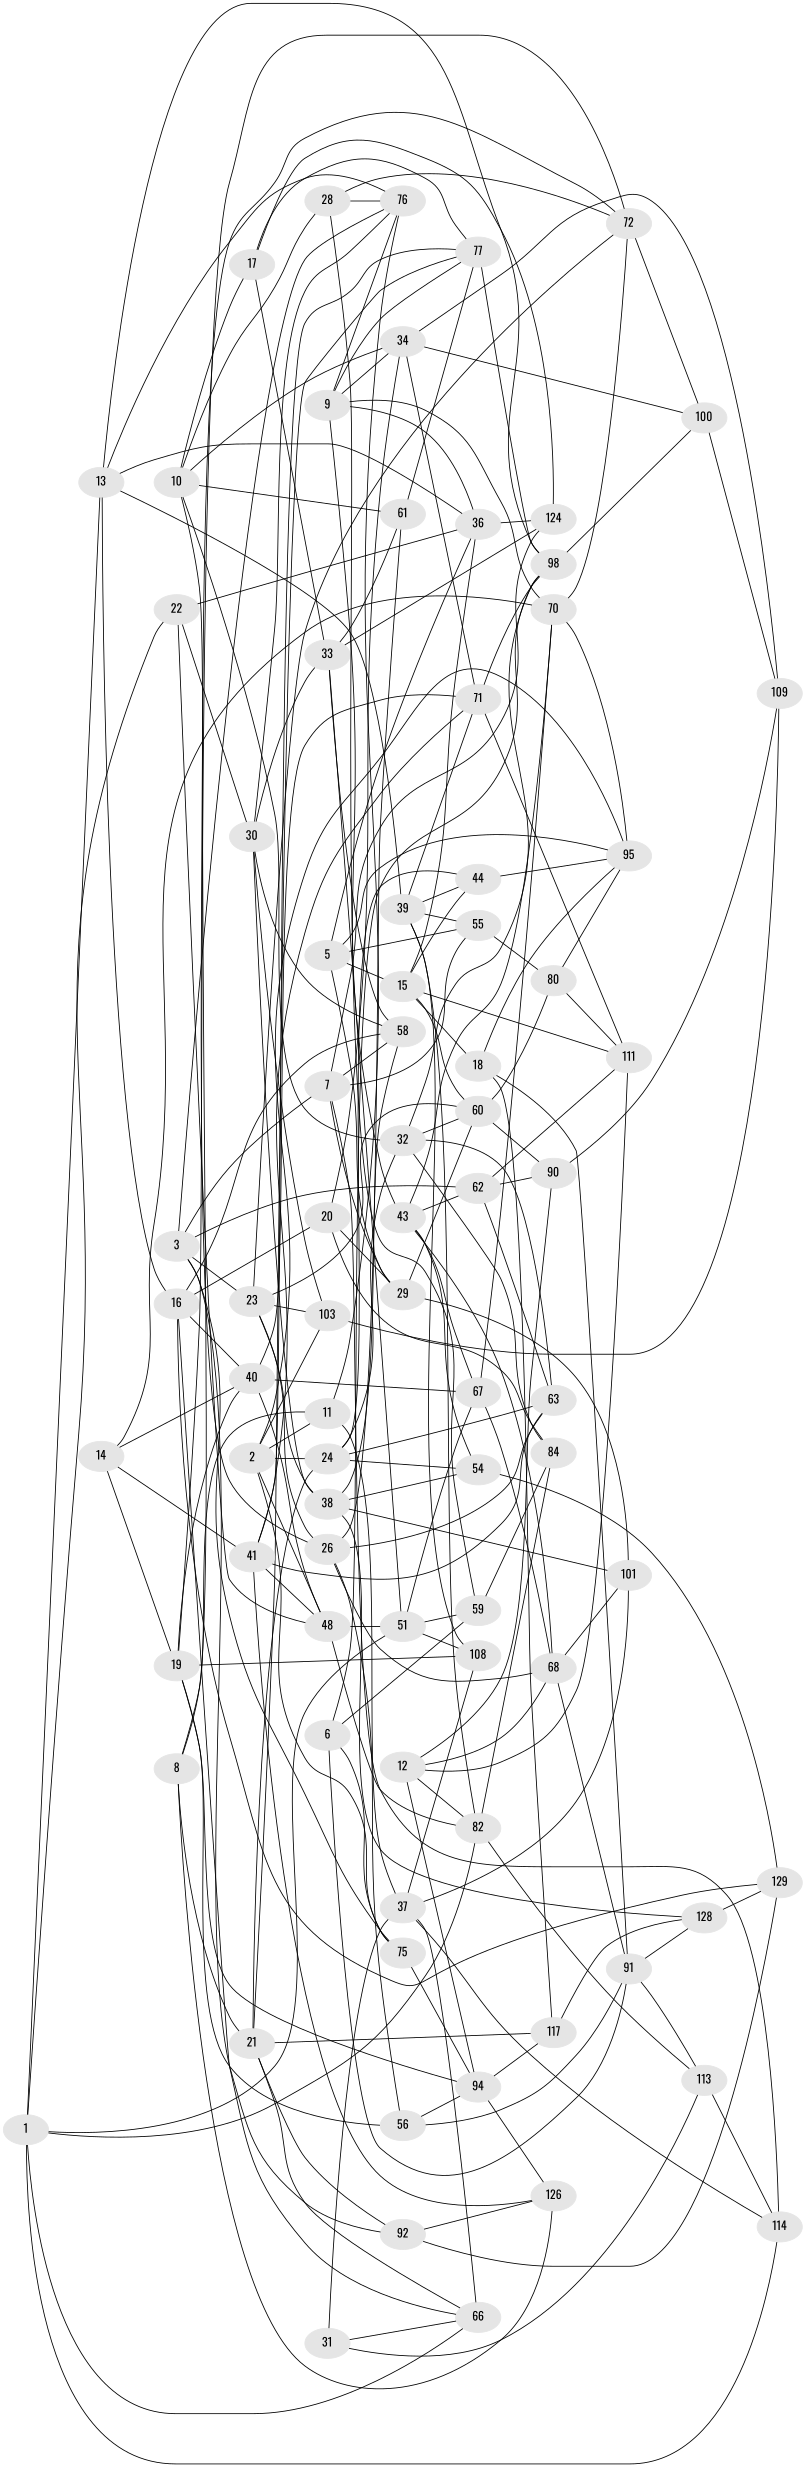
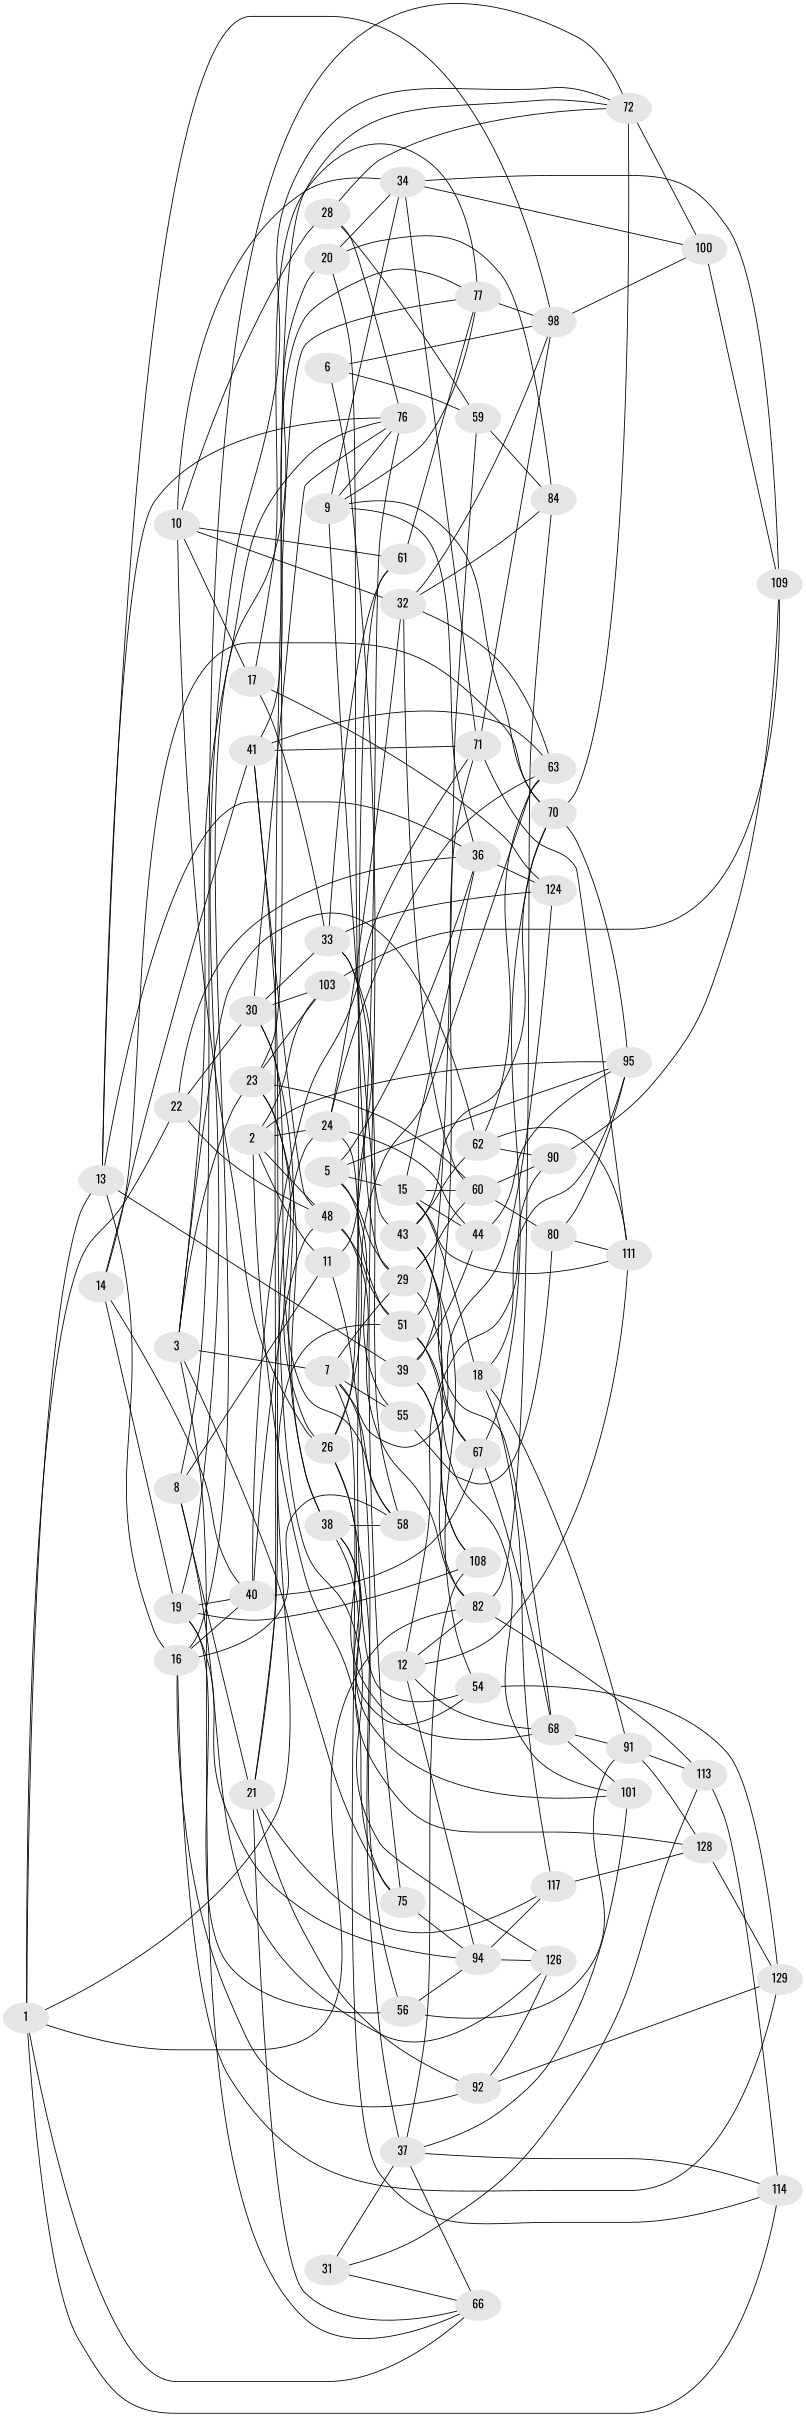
  graph {
    fontname=Oswald
    rankdir=LR
    node [color=gray90 fontname=Oswald style=filled]
    edge [fontname=Oswald]
    1 [super="+81"]
    13 [super="+104"]
    22
    51 [super="+74"]
    66 [super="+88"]
    82 [super="+116"]
    114
    76 [super="+131"]
    36 [super="+53"]
    98 [super="+110"]
    16 [super="+35"]
    39 [super="+89"]
    48 [super="+52"]
    30 [super="+45"]
    59
    108
    67 [super="+78"]
    84
    113 [super="+125"]
    2 [super="+118"]
    11
    24 [super="+121"]
    75
    95 [super="+107"]
    103
    37 [super="+85"]
    32 [super="+47"]
    44
    54
    63 [super="+64"]
    94 [super="+112"]
    109
    3 [super="+4"]
    7 [super="+50"]
    23 [super="+102"]
    62 [super="+93"]
    29 [super="+123"]
    55
    58 [super="+127"]
    124
    72 [super="+73"]
    26 [super="+27"]
    60 [super="+86"]
    38 [super="+57"]
    90
    111 [super="+120"]
    5 [super="+65"]
    15 [super="+99"]
    18
    101
    80
    6
    91 [super="+119"]
    128
    100
    8
    21 [super="+49"]
    126
    77 [super="+87"]
    92
    117
    9 [super="+46"]
    34 [super="+97"]
    43 [super="+130"]
    70 [super="+122"]
    71 [super="+106"]
    68 [super="+115"]
    10 [super="+25"]
    17
    28
    61
    33 [super="+79"]
    56
    12 [super="+69"]
    40 [super="+42"]
    20
    129
    19 [super="+96"]
    14
    41 [super="+83"]
    31
    1 -- 13
    1 -- 22
    1 -- 51
    1 -- 66
    1 -- 82
    1 -- 114
    13 -- 76
    13 -- 36
    13 -- 98
    13 -- 16
    13 -- 39
    22 -- 36
    22 -- 48
    22 -- 30
    51 -- 59
    51 -- 108
    51 -- 67
    82 -- 84
    82 -- 113
    36 -- 124
    98 -- 100
    16 -- 58
    16 -- 92
    16 -- 40
    16 -- 20
    16 -- 129
    39 -- 82
    39 -- 108
    39 -- 44
-   39 -- 55
    39 -- 71
    48 -- 51
    48 -- 82
    30 -- 76
    30 -- 103
    30 -- 58
    30 -- 38
    30 -- 33
    59 -- 84
    67 -- 70
    67 -- 68
    113 -- 114
    2 -- 48
    2 -- 11
    2 -- 24
    2 -- 75
    2 -- 95
    2 -- 103
    11 -- 76
    11 -- 37
    24 -- 32
    24 -- 44
    24 -- 54
    24 -- 63
    75 -- 94
    103 -- 109
    37 -- 66
    37 -- 114
    37 -- 108
    37 -- 101
    32 -- 98
    32 -- 84
    32 -- 63
    32 -- 60
    44 -- 95
    54 -- 129
    94 -- 126
    94 -- 117
    3 -- 66
    3 -- 76
    3 -- 75
    3 -- 7
    3 -- 23
    3 -- 62
    7 -- 114
    7 -- 29
    7 -- 55
    7 -- 58
    7 -- 124
    23 -- 103
    23 -- 72
    23 -- 26
    23 -- 60
    23 -- 38
    62 -- 63 [weight=2]
    62 -- 90
    62 -- 111
    29 -- 60
    29 -- 101
    55 -- 80
    72 -- 100
    26 -- 63
    26 -- 68
    26 -- 61
    26 -- 56
    60 -- 90
    60 -- 80
    38 -- 54
    38 -- 58
    38 -- 101
    38 -- 128
    90 -- 109
    5 -- 36
    5 -- 95
    5 -- 29 [weight=2]
    5 -- 55
    5 -- 15
    15 -- 36
    15 -- 44
    15 -- 60
    15 -- 111
    15 -- 18
    18 -- 95
    18 -- 91
    18 -- 117
    80 -- 95
    80 -- 111
    6 -- 98
    6 -- 59
    6 -- 75
-   6 -- 91
    91 -- 113
    91 -- 128
    128 -- 129
    100 -- 109
    8 -- 11
    8 -- 72
    8 -- 21
    8 -- 126
    21 -- 66
    21 -- 24
    21 -- 77
    21 -- 92
    21 -- 117
    77 -- 98
    92 -- 126
    92 -- 129
    117 -- 128
    9 -- 76
    9 -- 36
    9 -- 77
    9 -- 34
    9 -- 43
    9 -- 70
    34 -- 109
    34 -- 100
    34 -- 71
    43 -- 67
    43 -- 54
    43 -- 62
    43 -- 70
    43 -- 68
    70 -- 95
    70 -- 72
    71 -- 98
    71 -- 111
    68 -- 101
    68 -- 91
    10 -- 32
    10 -- 26
    10 -- 34
    10 -- 17
    10 -- 28
    10 -- 61
    17 -- 124
    17 -- 77
    17 -- 33
    28 -- 76
    28 -- 59
    28 -- 72
    61 -- 77
    33 -- 51
    33 -- 58
    33 -- 124
    33 -- 61
    56 -- 94
    56 -- 91
    12 -- 82
    12 -- 94
    12 -- 90
    12 -- 111 [weight=2]
    12 -- 68
    40 -- 48
    40 -- 67
    40 -- 71
    20 -- 84
    20 -- 29
    20 -- 34
    19 -- 108
    19 -- 94
    19 -- 72
    19 -- 56
    19 -- 40
    14 -- 70
    14 -- 40
    14 -- 19
    14 -- 41
    41 -- 48
    41 -- 63
    41 -- 126
    41 -- 77
    41 -- 71
    31 -- 66 [weight=2]
    31 -- 113
    31 -- 37
  }
